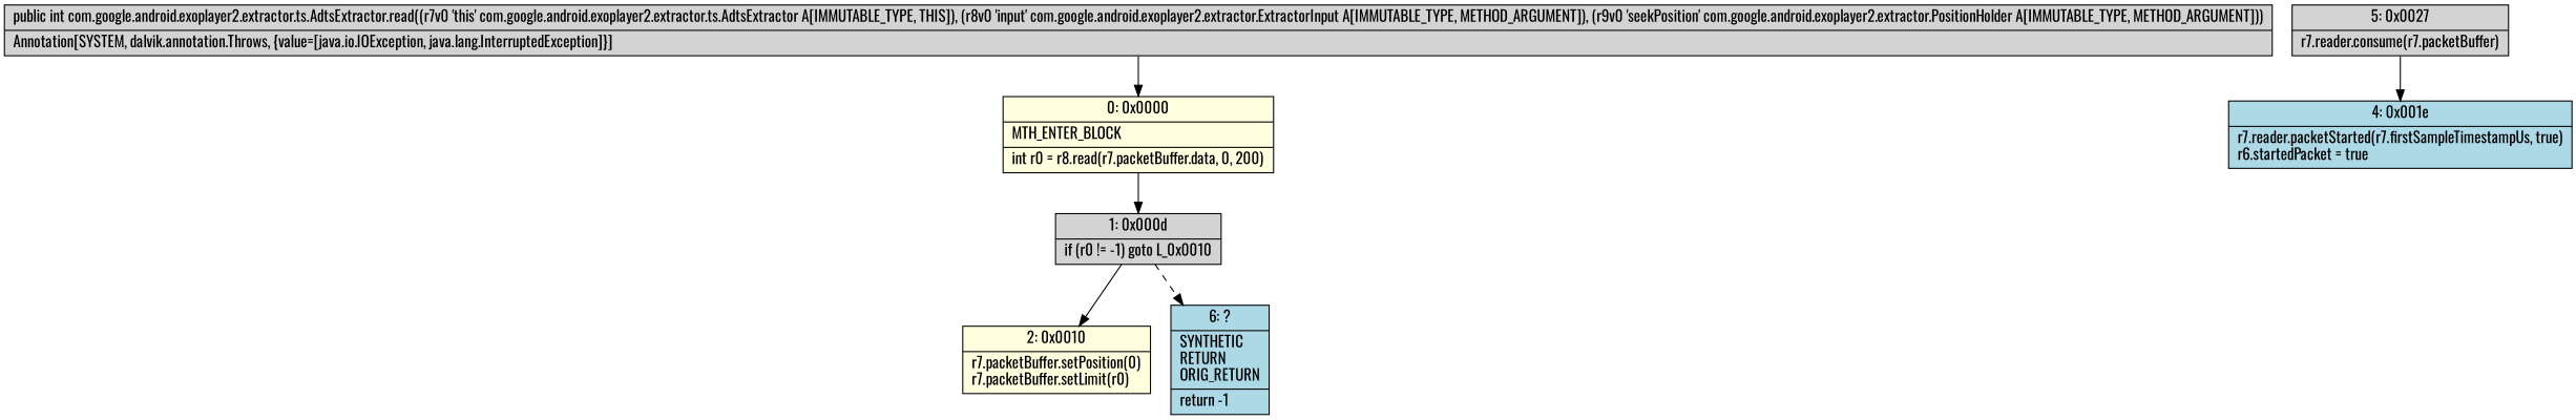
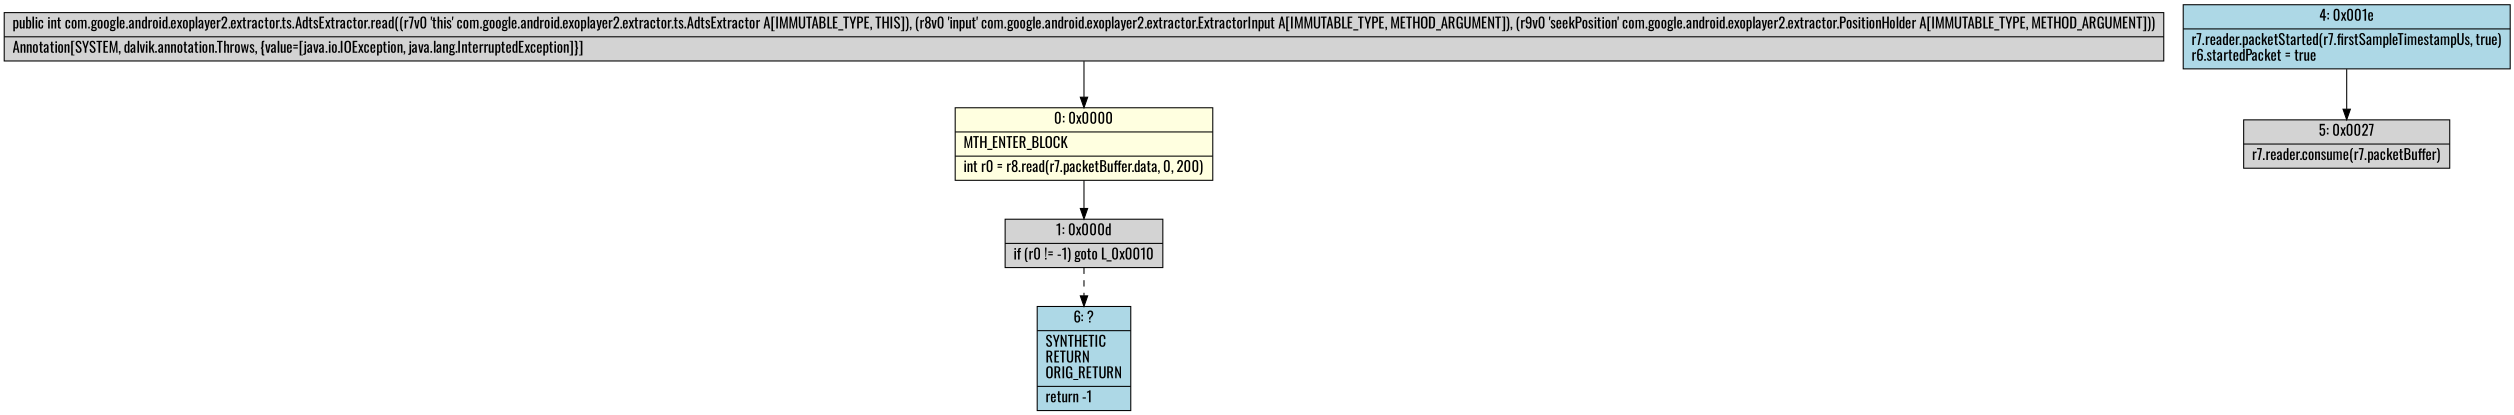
  digraph {
    fontname=Oswald
    node [fillcolor=lightgrey fontname=Oswald shape=record style=filled]
    edge [fontname=Oswald]
    n1 [fillcolor=lightyellow label="{0\:\ 0x0000|MTH_ENTER_BLOCK\l|int r0 = r8.read(r7.packetBuffer.data, 0, 200)\l}"]
    n2 [label="{1\:\ 0x000d|if (r0 != \-1) goto L_0x0010\l}"]
-   n3 [fillcolor=lightyellow label="{2\:\ 0x0010|r7.packetBuffer.setPosition(0)\lr7.packetBuffer.setLimit(r0)\l}"]
    n4 [fillcolor=lightblue label="{6\:\ ?|SYNTHETIC\lRETURN\lORIG_RETURN\l|return \-1\l}"]
    n5 [fillcolor=lightblue label="{4\:\ 0x001e|r7.reader.packetStarted(r7.firstSampleTimestampUs, true)\lr6.startedPacket = true\l}"]
    n6 [label="{5\:\ 0x0027|r7.reader.consume(r7.packetBuffer)\l}"]
    n7 [label="{public int com.google.android.exoplayer2.extractor.ts.AdtsExtractor.read((r7v0 'this' com.google.android.exoplayer2.extractor.ts.AdtsExtractor A[IMMUTABLE_TYPE, THIS]), (r8v0 'input' com.google.android.exoplayer2.extractor.ExtractorInput A[IMMUTABLE_TYPE, METHOD_ARGUMENT]), (r9v0 'seekPosition' com.google.android.exoplayer2.extractor.PositionHolder A[IMMUTABLE_TYPE, METHOD_ARGUMENT]))  | Annotation[SYSTEM, dalvik.annotation.Throws, \{value=[java.io.IOException, java.lang.InterruptedException]\}]\l}"]
    n1 -> n2
-   n2 -> n3
    n2 -> n4 [style=dashed]
-   n6 -> n5
+   n5 -> n6
    n7 -> n1
  }
